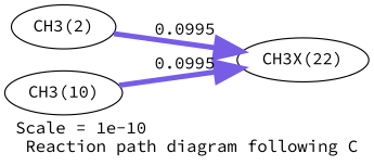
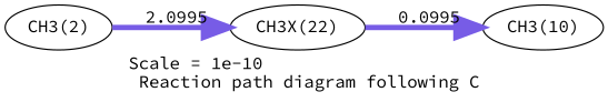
  digraph {
    fontname="Source Code Pro"
    label="Scale = 1e-10\l Reaction path diagram following C"
    rankdir=LR
    node [fontname="Source Code Pro"]
    edge [arrowsize=2.13 color="0.7, 0.599, 0.9" fontname="Source Code Pro" penwidth=4.26]
    n1 [label="CH3(2)"]
    n2 [label="CH3X(22)"]
    n3 [label="CH3(10)"]
-   n1 -> n2 [label=" 0.0995"]
-   n3 -> n2 [label=" 0.0995"]
+   n1 -> n2 [label=" 2.0995"]
+   n2 -> n3 [label=" 0.0995"]
  }
